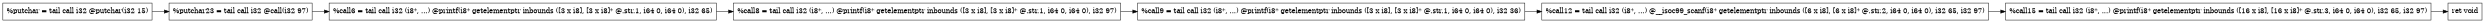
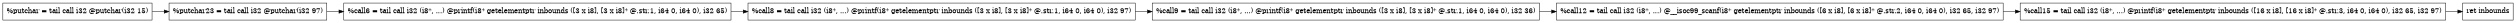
  digraph {
    rankdir=LR
    node [shape=record]
    n1 [label="%putchar = tail call i32 @putchar(i32 15)"]
-   n2 [label="%putchar23 = tail call i32 @call(i32 97)"]
+   n2 [label="  %putchar23 = tail call i32 @putchar(i32 97)"]
    n3 [label="  %call6 = tail call i32 (i8*, ...) @printf(i8* getelementptr inbounds ([3 x i8], [3 x i8]* @.str.1, i64 0, i64 0), i32 65)"]
    n4 [label="  %call8 = tail call i32 (i8*, ...) @printf(i8* getelementptr inbounds ([3 x i8], [3 x i8]* @.str.1, i64 0, i64 0), i32 97)"]
    n5 [label="  %call9 = tail call i32 (i8*, ...) @printf(i8* getelementptr inbounds ([3 x i8], [3 x i8]* @.str.1, i64 0, i64 0), i32 36)"]
    n6 [label="  %call12 = tail call i32 (i8*, ...) @__isoc99_scanf(i8* getelementptr inbounds ([6 x i8], [6 x i8]* @.str.2, i64 0, i64 0), i32 65, i32 97)"]
    n7 [label="  %call15 = tail call i32 (i8*, ...) @printf(i8* getelementptr inbounds ([16 x i8], [16 x i8]* @.str.3, i64 0, i64 0), i32 65, i32 97)"]
-   n8 [label="  ret void"]
+   n8 [label="ret inbounds"]
    n1 -> n2
    n2 -> n3
    n3 -> n4
    n4 -> n5
    n5 -> n6
    n6 -> n7
    n7 -> n8
  }
